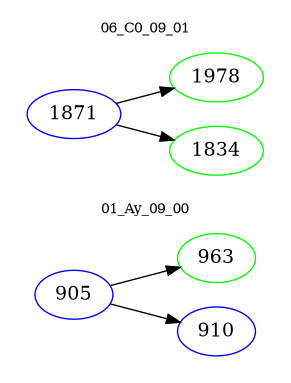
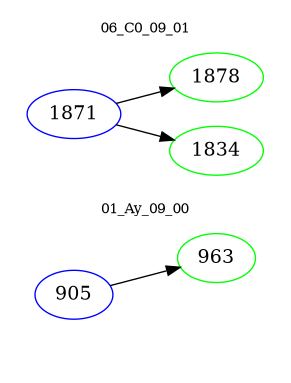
  digraph {
    fontname="DejaVu Serif"
    rankdir=LR
    node [color=blue fontname="DejaVu Serif"]
    edge [color=black fontname="DejaVu Serif"]
    n1 [label=905]
-   n2 [label=910]
    n3 [color=green label=963]
    n4 [label=1871]
    n5 [color=green label=1834]
-   n6 [color=green label=1978]
+   n6 [color=green label=1878]
    subgraph cluster_1 {
      color=white
      fontsize=10
      label="01_Ay_09_00"
      n1
-     n2
      n3
    }
    subgraph cluster_2 {
      color=white
      fontsize=10
      label="06_C0_09_01"
      n4
      n5
      n6
    }
-   n1 -> n2
    n1 -> n3
    n4 -> n5
    n4 -> n6
  }
